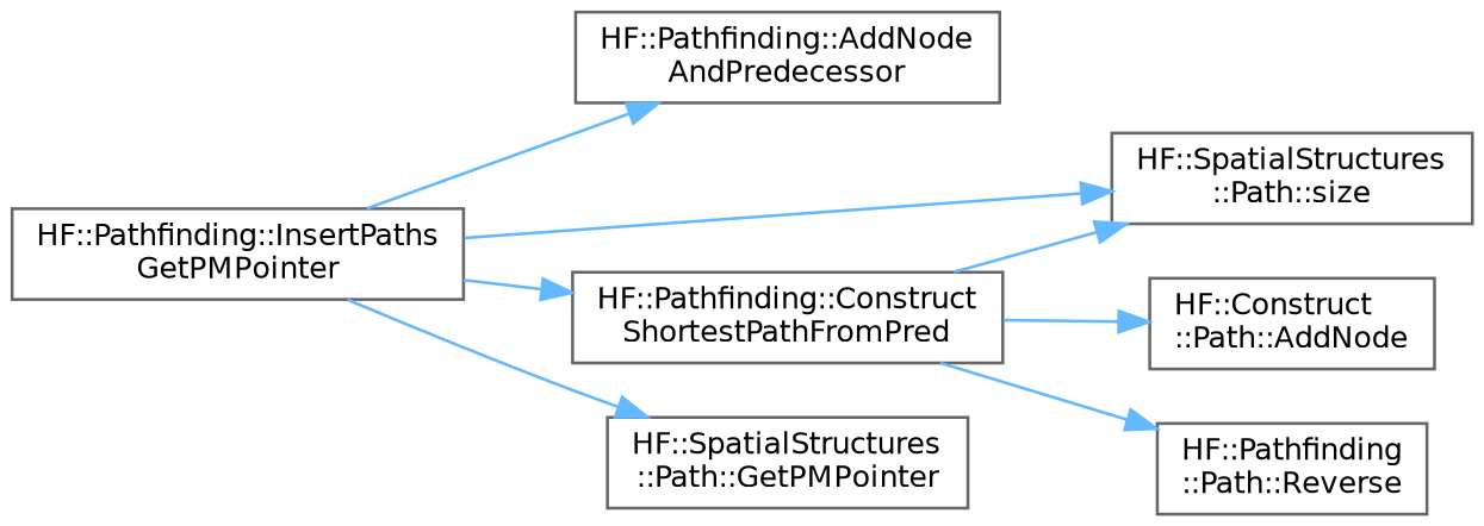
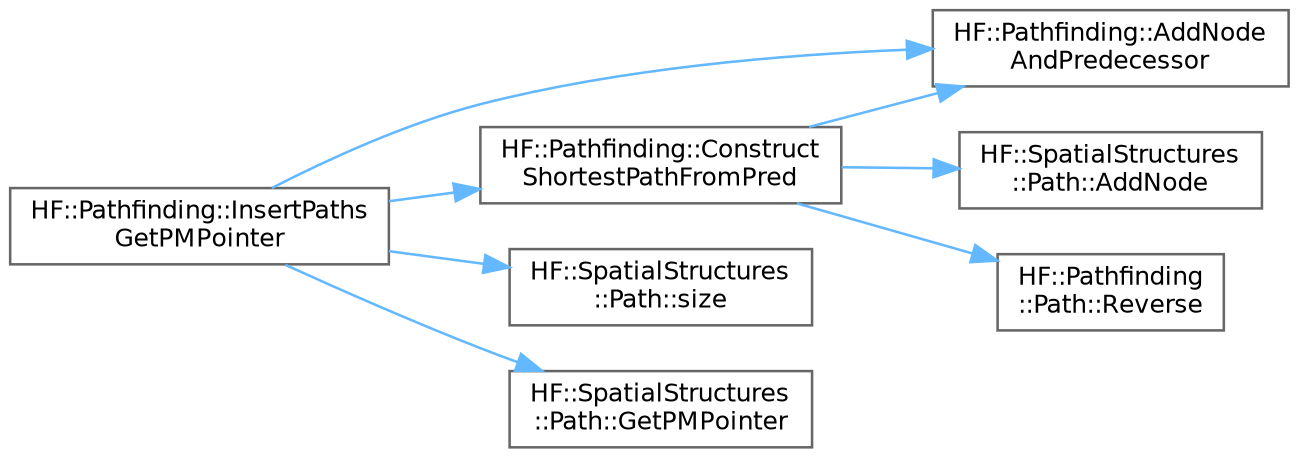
  digraph {
    rankdir=LR
    node [color=grey40 fillcolor=white fontname=Helvetica fontsize=10 shape=box style=filled]
    edge [color=steelblue1 fontname=Helvetica fontsize=10 labelfontname=Helvetica labelfontsize=10 style=solid]
    n1 [height=0.2 label="HF::Pathfinding::InsertPaths\lGetPMPointer" width=0.4]
    n2 [height=0.2 label="HF::Pathfinding::AddNode\lAndPredecessor" width=0.4]
    n3 [height=0.2 label="HF::Pathfinding::Construct\lShortestPathFromPred" width=0.4]
    n4 [height=0.2 label="HF::SpatialStructures\l::Path::size" width=0.4]
    n5 [height=0.2 label="HF::SpatialStructures\l::Path::GetPMPointer" width=0.4]
-   n6 [height=0.2 label="HF::Construct\l::Path::AddNode" width=0.4]
+   n6 [height=0.2 label="HF::SpatialStructures\l::Path::AddNode" width=0.4]
    n7 [height=0.2 label="HF::Pathfinding\l::Path::Reverse" width=0.4]
    n1 -> n2
    n1 -> n3
    n1 -> n4
    n1 -> n5
-   n3 -> n4
+   n3 -> n2
    n3 -> n6
    n3 -> n7
  }
